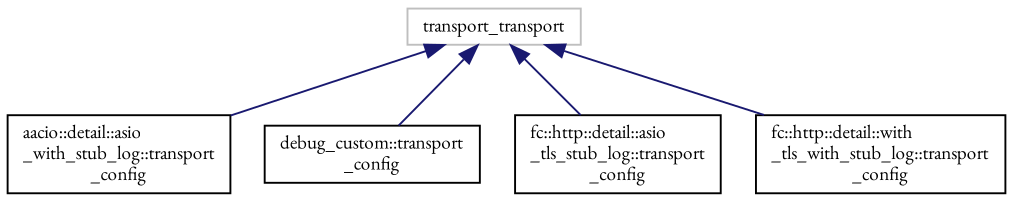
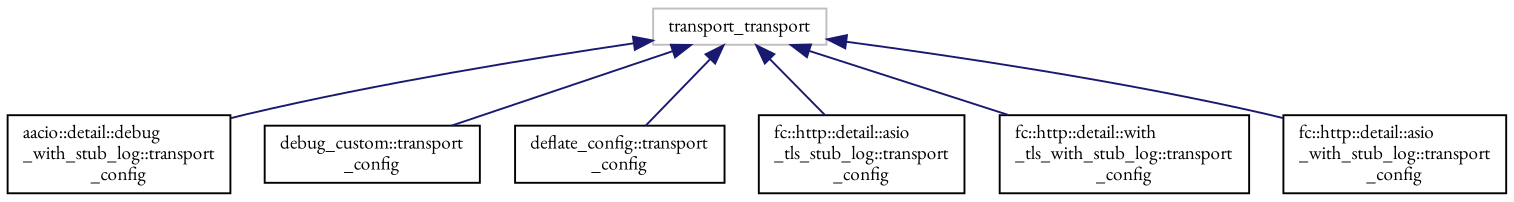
  digraph {
    fontname="EB Garamond"
    rankdir=TB
    node [color=black fillcolor=white fontname="EB Garamond" fontsize=10 shape=record style=filled]
    edge [color=midnightblue dir=back fontname="EB Garamond" fontsize=10 labelfontname=Helvetica labelfontsize=10 style=solid]
    n1 [color=grey75 height=0.2 label=transport_transport width=0.4]
-   n2 [height=0.2 label="aacio::detail::asio\l_with_stub_log::transport\l_config" width=0.4]
+   n2 [height=0.2 label="aacio::detail::debug\l_with_stub_log::transport\l_config" width=0.4]
    n3 [height=0.2 label="debug_custom::transport\l_config" width=0.4]
+   n4 [height=0.2 label="deflate_config::transport\l_config" width=0.4]
    n5 [height=0.2 label="fc::http::detail::asio\l_tls_stub_log::transport\l_config" width=0.4]
    n6 [height=0.2 label="fc::http::detail::with\l_tls_with_stub_log::transport\l_config" width=0.4]
+   n7 [height=0.2 label="fc::http::detail::asio\l_with_stub_log::transport\l_config" width=0.4]
    n1 -> n2
    n1 -> n3
+   n1 -> n4
    n1 -> n5
    n1 -> n6
+   n1 -> n7
  }
